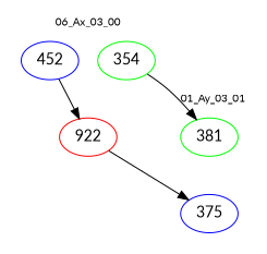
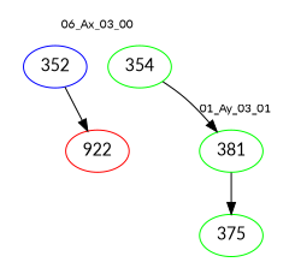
  digraph {
    fontname=Lato
    node [color=green fontname=Lato]
    edge [color=black fontname=Lato]
    n1 [label=381]
-   n2 [color=blue label=375]
+   n2 [label=375]
    n3 [label=354]
-   n4 [color=blue label=452]
+   n4 [color=blue label=352]
    n5 [color=red label=922]
    subgraph cluster_1 {
      color=white
      fontsize=10
      label="01_Ay_03_01"
      n1
      n2
    }
    subgraph cluster_2 {
      color=white
      fontsize=10
      label="06_Ax_03_00"
      n3
      n4
      n5
    }
-   n5 -> n2
+   n1 -> n2
    n3 -> n1
    n4 -> n5
  }
